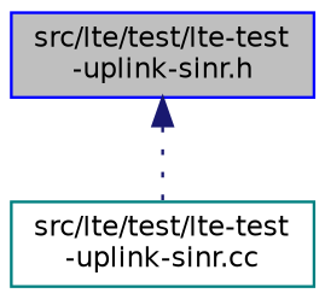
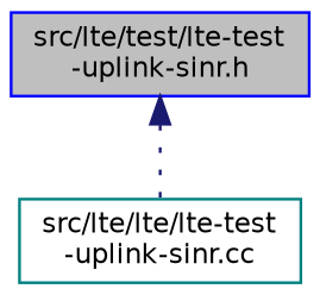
  digraph {
    node [fontname=Helvetica fontsize=10 shape=record style=filled]
    n1 [color=blue fillcolor=grey75 fontcolor=black height=0.2 label="src/lte/test/lte-test\l-uplink-sinr.h" width=0.4]
-   n2 [color=teal fillcolor=white height=0.2 label="src/lte/test/lte-test\l-uplink-sinr.cc" width=0.4]
+   n2 [color=teal fillcolor=white height=0.2 label="src/lte/lte/lte-test\l-uplink-sinr.cc" width=0.4]
    n1 -> n2 [color=midnightblue dir=back fontname=Helvetica fontsize=10 labelfontname=Helvetica labelfontsize=10 style=dotted]
  }
